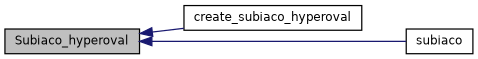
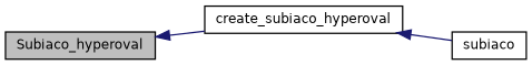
  digraph {
    rankdir=LR
    node [color=black fillcolor=white fontname=Helvetica fontsize=10 shape=record style=filled]
    edge [color=midnightblue dir=back fontname=Helvetica fontsize=10 labelfontname=Helvetica labelfontsize=10 style=solid]
    n1 [fillcolor=grey75 fontcolor=black height=0.2 label=Subiaco_hyperoval width=0.4]
    n2 [height=0.2 label=create_subiaco_hyperoval width=0.4]
    n3 [height=0.2 label=subiaco width=0.4]
    n1 -> n2
-   n1 -> n3
+   n2 -> n3
  }
